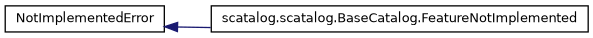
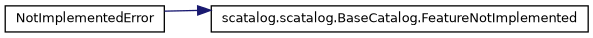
  digraph {
    rankdir=LR
    node [color=black fillcolor=white fontname=Helvetica fontsize=10 shape=record style=filled]
    n1 [height=0.2 label=NotImplementedError width=0.4]
    n2 [height=0.2 label="scatalog.scatalog.BaseCatalog.FeatureNotImplemented" width=0.4]
-   n1 -> n2 [color=midnightblue dir=back fontname=Helvetica fontsize=10 labelfontname=Helvetica labelfontsize=10 style=solid]
+   n2 -> n1 [color=midnightblue dir=back fontname=Helvetica fontsize=10 labelfontname=Helvetica labelfontsize=10 style=solid]
  }
